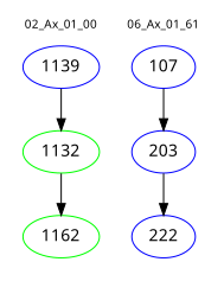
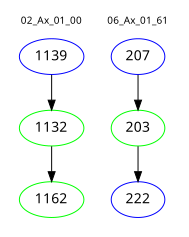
  digraph {
    fontname="Noto Sans"
    node [color=blue fontname="Noto Sans"]
    edge [color=black fontname="Noto Sans"]
    n1 [label=1139]
    n2 [color=green label=1132]
    n3 [color=green label=1162]
-   n4 [label=107]
-   n5 [label=203]
+   n4 [label=207]
+   n5 [color=green label=203]
    n6 [label=222]
    subgraph cluster_1 {
      color=white
      fontsize=10
      label="02_Ax_01_00"
      n1
      n2
      n3
    }
    subgraph cluster_2 {
      color=white
      fontsize=10
      label="06_Ax_01_61"
      n4
      n5
      n6
    }
    n1 -> n2
    n2 -> n3
    n4 -> n5
    n5 -> n6
  }
